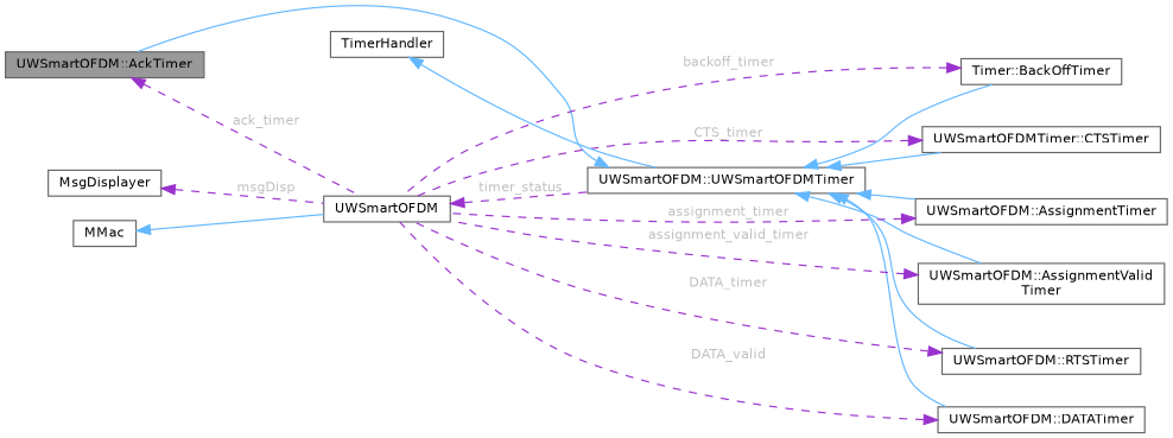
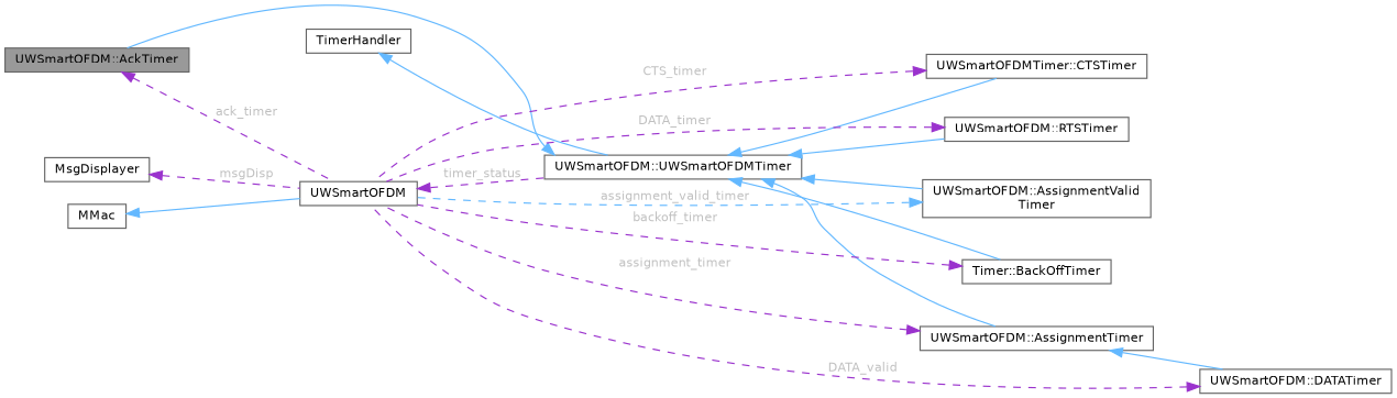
  digraph {
    rankdir=LR
    node [color=gray40 fillcolor=white fontname=Helvetica fontsize=10 shape=box style=filled]
    edge [color=darkorchid3 dir=back fontname=Helvetica fontsize=10 labelfontname=Helvetica labelfontsize=10 style=dashed]
    n1 [fillcolor=grey60 fontcolor=black height=0.2 label="UWSmartOFDM::AckTimer" width=0.4]
    n2 [height=0.2 label=UWSmartOFDM width=0.4]
    n3 [height=0.2 label="UWSmartOFDM::UWSmartOFDMTimer" width=0.4]
    n4 [height=0.2 label="Timer::BackOffTimer" width=0.4]
    n5 [height=0.2 label="UWSmartOFDMTimer::CTSTimer" width=0.4]
    n6 [height=0.2 label="UWSmartOFDM::RTSTimer" width=0.4]
    n7 [height=0.2 label="UWSmartOFDM::DATATimer" width=0.4]
    n8 [height=0.2 label="UWSmartOFDM::AssignmentTimer" width=0.4]
    n9 [height=0.2 label="UWSmartOFDM::AssignmentValid\lTimer" width=0.4]
    n10 [height=0.2 label=TimerHandler width=0.4]
    n11 [height=0.2 label=MMac width=0.4]
    n12 [height=0.2 label=MsgDisplayer width=0.4]
    n1 -> n2 [fontcolor=grey label=" ack_timer"]
    n2 -> n3 [fontcolor=grey label=" timer_status"]
    n3 -> n1 [color=steelblue1 style=solid]
    n3 -> n4 [color=steelblue1 style=solid]
    n3 -> n5 [color=steelblue1 style=solid]
    n3 -> n6 [color=steelblue1 style=solid]
-   n3 -> n7 [color=steelblue1 style=solid]
+   n8 -> n7 [color=steelblue1 style=solid]
    n3 -> n8 [color=steelblue1 style=solid]
    n3 -> n9 [color=steelblue1 style=solid]
    n4 -> n2 [fontcolor=grey label=" backoff_timer"]
    n5 -> n2 [fontcolor=grey label=" CTS_timer"]
    n6 -> n2 [fontcolor=grey label=" DATA_timer"]
    n7 -> n2 [fontcolor=grey label=" DATA_valid"]
    n8 -> n2 [fontcolor=grey label=" assignment_timer"]
-   n9 -> n2 [fontcolor=grey label=" assignment_valid_timer"]
+   n9 -> n2 [color=steelblue1 fontcolor=grey label=" assignment_valid_timer"]
    n10 -> n3 [color=steelblue1 style=solid]
    n11 -> n2 [color=steelblue1 style=solid]
    n12 -> n2 [fontcolor=grey label=" msgDisp"]
  }
